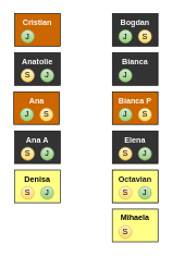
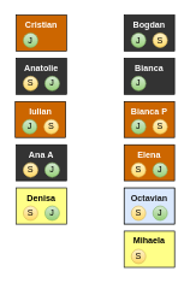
  <mxCell id="0" />
  <mxCell id="1" parent="0" />
  <mxCell id="2" value="" style="group" vertex="1" connectable="0" parent="1"><mxGeometry x="22" y="200" width="70" height="50" as="geometry" /></mxCell>
  <mxCell id="3" value="Ana A" style="rounded=0;whiteSpace=wrap;html=1;fillColor=#333333;fontStyle=1;fontColor=#FFFFFF;verticalAlign=top;" vertex="1" parent="2"><mxGeometry width="70" height="50" as="geometry" /></mxCell>
  <mxCell id="4" value="J" style="ellipse;whiteSpace=wrap;html=1;aspect=fixed;fillColor=#d5e8d4;gradientColor=#97d077;strokeColor=#82b366;" vertex="1" parent="2"><mxGeometry x="40" y="25" width="20" height="20" as="geometry" /></mxCell>
  <mxCell id="5" value="S" style="ellipse;whiteSpace=wrap;html=1;aspect=fixed;fillColor=#fff2cc;gradientColor=#ffd966;strokeColor=#d6b656;" vertex="1" parent="2"><mxGeometry x="10" y="25" width="20" height="20" as="geometry" /></mxCell>
  <mxCell id="6" value="" style="group" vertex="1" connectable="0" parent="1"><mxGeometry x="172" y="140" width="70" height="50" as="geometry" /></mxCell>
  <mxCell id="7" value="Bianca P" style="rounded=0;whiteSpace=wrap;html=1;fillColor=#CC6600;fontStyle=1;fontColor=#FFFFFF;verticalAlign=top;" vertex="1" parent="6"><mxGeometry width="70" height="50" as="geometry" /></mxCell>
  <mxCell id="8" value="J" style="ellipse;whiteSpace=wrap;html=1;aspect=fixed;fillColor=#d5e8d4;gradientColor=#97d077;strokeColor=#82b366;" vertex="1" parent="6"><mxGeometry x="10" y="25" width="20" height="20" as="geometry" /></mxCell>
  <mxCell id="9" value="S" style="ellipse;whiteSpace=wrap;html=1;aspect=fixed;fillColor=#fff2cc;gradientColor=#ffd966;strokeColor=#d6b656;" vertex="1" parent="6"><mxGeometry x="40" y="25" width="20" height="20" as="geometry" /></mxCell>
  <mxCell id="10" value="" style="group;" vertex="1" connectable="0" parent="1"><mxGeometry x="172" y="80" width="70" height="50" as="geometry" /></mxCell>
  <mxCell id="11" value="Bianca" style="rounded=0;whiteSpace=wrap;html=1;fontStyle=1;fontColor=#FFFFFF;verticalAlign=top;fillColor=#333333;" vertex="1" parent="10"><mxGeometry width="70" height="50" as="geometry" /></mxCell>
  <mxCell id="12" value="J" style="ellipse;whiteSpace=wrap;html=1;aspect=fixed;fillColor=#d5e8d4;gradientColor=#97d077;strokeColor=#82b366;" vertex="1" parent="10"><mxGeometry x="10" y="25" width="20" height="20" as="geometry" /></mxCell>
  <mxCell id="13" value="" style="group" vertex="1" connectable="0" parent="1"><mxGeometry x="172" y="200" width="70" height="50" as="geometry" /></mxCell>
- <mxCell id="14" value="Elena" style="rounded=0;whiteSpace=wrap;html=1;fillColor=#333333;fontStyle=1;fontColor=#FFFFFF;verticalAlign=top;" vertex="1" parent="13"><mxGeometry width="70" height="50" as="geometry" /></mxCell>
+ <mxCell id="14" value="Elena" style="rounded=0;whiteSpace=wrap;html=1;fillColor=#CC6600;fontStyle=1;fontColor=#FFFFFF;verticalAlign=top;" vertex="1" parent="13"><mxGeometry width="70" height="50" as="geometry" /></mxCell>
  <mxCell id="15" value="J" style="ellipse;whiteSpace=wrap;html=1;aspect=fixed;fillColor=#d5e8d4;gradientColor=#97d077;strokeColor=#82b366;" vertex="1" parent="13"><mxGeometry x="40" y="25" width="20" height="20" as="geometry" /></mxCell>
  <mxCell id="16" value="S" style="ellipse;whiteSpace=wrap;html=1;aspect=fixed;fillColor=#fff2cc;gradientColor=#ffd966;strokeColor=#d6b656;" vertex="1" parent="13"><mxGeometry x="10" y="25" width="20" height="20" as="geometry" /></mxCell>
  <mxCell id="17" value="" style="group;fillColor=#ffff88;strokeColor=#36393d;" vertex="1" connectable="0" parent="1"><mxGeometry x="22" y="260" width="70" height="50" as="geometry" /></mxCell>
  <mxCell id="18" value="Denisa" style="rounded=0;whiteSpace=wrap;html=1;fillColor=#ffff88;fontStyle=1;verticalAlign=top;strokeColor=#36393d;" vertex="1" parent="17"><mxGeometry width="70" height="50" as="geometry" /></mxCell>
  <mxCell id="19" value="J" style="ellipse;whiteSpace=wrap;html=1;aspect=fixed;fillColor=#d5e8d4;gradientColor=#97d077;strokeColor=#82b366;" vertex="1" parent="17"><mxGeometry x="40" y="25" width="20" height="20" as="geometry" /></mxCell>
  <mxCell id="20" value="S" style="ellipse;whiteSpace=wrap;html=1;aspect=fixed;fillColor=#fff2cc;gradientColor=#ffd966;strokeColor=#d6b656;" vertex="1" parent="17"><mxGeometry x="10" y="25" width="20" height="20" as="geometry" /></mxCell>
  <mxCell id="21" value="" style="group;" vertex="1" connectable="0" parent="1"><mxGeometry x="22" y="80" width="70" height="50" as="geometry" /></mxCell>
  <mxCell id="22" value="Anatolie" style="rounded=0;whiteSpace=wrap;html=1;fontStyle=1;fontColor=#FFFFFF;verticalAlign=top;fillColor=#333333;" vertex="1" parent="21"><mxGeometry width="70" height="50" as="geometry" /></mxCell>
  <mxCell id="23" value="J" style="ellipse;whiteSpace=wrap;html=1;aspect=fixed;fillColor=#d5e8d4;gradientColor=#97d077;strokeColor=#82b366;" vertex="1" parent="21"><mxGeometry x="40" y="25" width="20" height="20" as="geometry" /></mxCell>
  <mxCell id="24" value="S" style="ellipse;whiteSpace=wrap;html=1;aspect=fixed;fillColor=#fff2cc;gradientColor=#ffd966;strokeColor=#d6b656;" vertex="1" parent="21"><mxGeometry x="10" y="25" width="20" height="20" as="geometry" /></mxCell>
  <mxCell id="25" value="" style="group;" vertex="1" connectable="0" parent="1"><mxGeometry x="172" y="20" width="70" height="50" as="geometry" /></mxCell>
  <mxCell id="26" value="Bogdan" style="rounded=0;whiteSpace=wrap;html=1;fontStyle=1;fontColor=#FFFFFF;verticalAlign=top;fillColor=#333333;" vertex="1" parent="25"><mxGeometry width="70" height="50" as="geometry" /></mxCell>
  <mxCell id="27" value="J" style="ellipse;whiteSpace=wrap;html=1;aspect=fixed;fillColor=#d5e8d4;gradientColor=#97d077;strokeColor=#82b366;" vertex="1" parent="25"><mxGeometry x="10" y="25" width="20" height="20" as="geometry" /></mxCell>
  <mxCell id="28" value="S" style="ellipse;whiteSpace=wrap;html=1;aspect=fixed;fillColor=#fff2cc;gradientColor=#ffd966;strokeColor=#d6b656;" vertex="1" parent="25"><mxGeometry x="40" y="25" width="20" height="20" as="geometry" /></mxCell>
  <mxCell id="29" value="" style="group;" vertex="1" connectable="0" parent="1"><mxGeometry x="22" y="20" width="70" height="50" as="geometry" /></mxCell>
  <mxCell id="30" value="Cristian" style="rounded=0;whiteSpace=wrap;html=1;fontStyle=1;fontColor=#FFFFFF;verticalAlign=top;fillColor=#cc6600;" vertex="1" parent="29"><mxGeometry width="70" height="50" as="geometry" /></mxCell>
  <mxCell id="31" value="J" style="ellipse;whiteSpace=wrap;html=1;aspect=fixed;fillColor=#d5e8d4;gradientColor=#97d077;strokeColor=#82b366;" vertex="1" parent="29"><mxGeometry x="10" y="25" width="20" height="20" as="geometry" /></mxCell>
  <mxCell id="32" value="" style="group" vertex="1" connectable="0" parent="1"><mxGeometry x="20.75" y="140" width="70" height="50" as="geometry" /></mxCell>
- <mxCell id="33" value="Ana" style="rounded=0;whiteSpace=wrap;html=1;fillColor=#CC6600;fontStyle=1;fontColor=#FFFFFF;verticalAlign=top;" vertex="1" parent="32"><mxGeometry width="70" height="50" as="geometry" /></mxCell>
+ <mxCell id="33" value="Iulian" style="rounded=0;whiteSpace=wrap;html=1;fillColor=#CC6600;fontStyle=1;fontColor=#FFFFFF;verticalAlign=top;" vertex="1" parent="32"><mxGeometry width="70" height="50" as="geometry" /></mxCell>
  <mxCell id="34" value="J" style="ellipse;whiteSpace=wrap;html=1;aspect=fixed;fillColor=#d5e8d4;gradientColor=#97d077;strokeColor=#82b366;" vertex="1" parent="32"><mxGeometry x="10" y="25" width="20" height="20" as="geometry" /></mxCell>
  <mxCell id="35" value="S" style="ellipse;whiteSpace=wrap;html=1;aspect=fixed;fillColor=#fff2cc;gradientColor=#ffd966;strokeColor=#d6b656;" vertex="1" parent="32"><mxGeometry x="40" y="25" width="20" height="20" as="geometry" /></mxCell>
  <mxCell id="36" value="" style="group;fillColor=#ffff88;strokeColor=#36393d;" vertex="1" connectable="0" parent="1"><mxGeometry x="172" y="260" width="70" height="50" as="geometry" /></mxCell>
- <mxCell id="37" value="&lt;font color=&quot;#1a1a1a&quot;&gt;Octavian&lt;/font&gt;" style="rounded=0;whiteSpace=wrap;html=1;fontStyle=1;fontColor=#FFFFFF;verticalAlign=top;fillColor=#FFFF88;" vertex="1" parent="36"><mxGeometry width="70" height="50" as="geometry" /></mxCell>
+ <mxCell id="37" value="&lt;font color=&quot;#1a1a1a&quot;&gt;Octavian&lt;/font&gt;" style="rounded=0;whiteSpace=wrap;html=1;fontStyle=1;fontColor=#FFFFFF;verticalAlign=top;fillColor=#dae8fc;" vertex="1" parent="36"><mxGeometry width="70" height="50" as="geometry" /></mxCell>
  <mxCell id="38" value="J" style="ellipse;whiteSpace=wrap;html=1;aspect=fixed;fillColor=#d5e8d4;gradientColor=#97d077;strokeColor=#82b366;" vertex="1" parent="36"><mxGeometry x="40" y="25" width="20" height="20" as="geometry" /></mxCell>
  <mxCell id="39" value="S" style="ellipse;whiteSpace=wrap;html=1;aspect=fixed;fillColor=#fff2cc;gradientColor=#ffd966;strokeColor=#d6b656;" vertex="1" parent="36"><mxGeometry x="10" y="25" width="20" height="20" as="geometry" /></mxCell>
  <mxCell id="40" value="" style="group;fillColor=#ffff88;strokeColor=#36393d;" vertex="1" connectable="0" parent="1"><mxGeometry x="172" y="320" width="70" height="50" as="geometry" /></mxCell>
  <mxCell id="41" value="Mihaela" style="rounded=0;whiteSpace=wrap;html=1;fillColor=#ffff88;fontStyle=1;verticalAlign=top;strokeColor=#36393d;" vertex="1" parent="40"><mxGeometry width="70" height="50" as="geometry" /></mxCell>
  <mxCell id="42" value="S" style="ellipse;whiteSpace=wrap;html=1;aspect=fixed;fillColor=#fff2cc;gradientColor=#ffd966;strokeColor=#d6b656;" vertex="1" parent="40"><mxGeometry x="10" y="25" width="20" height="20" as="geometry" /></mxCell>
